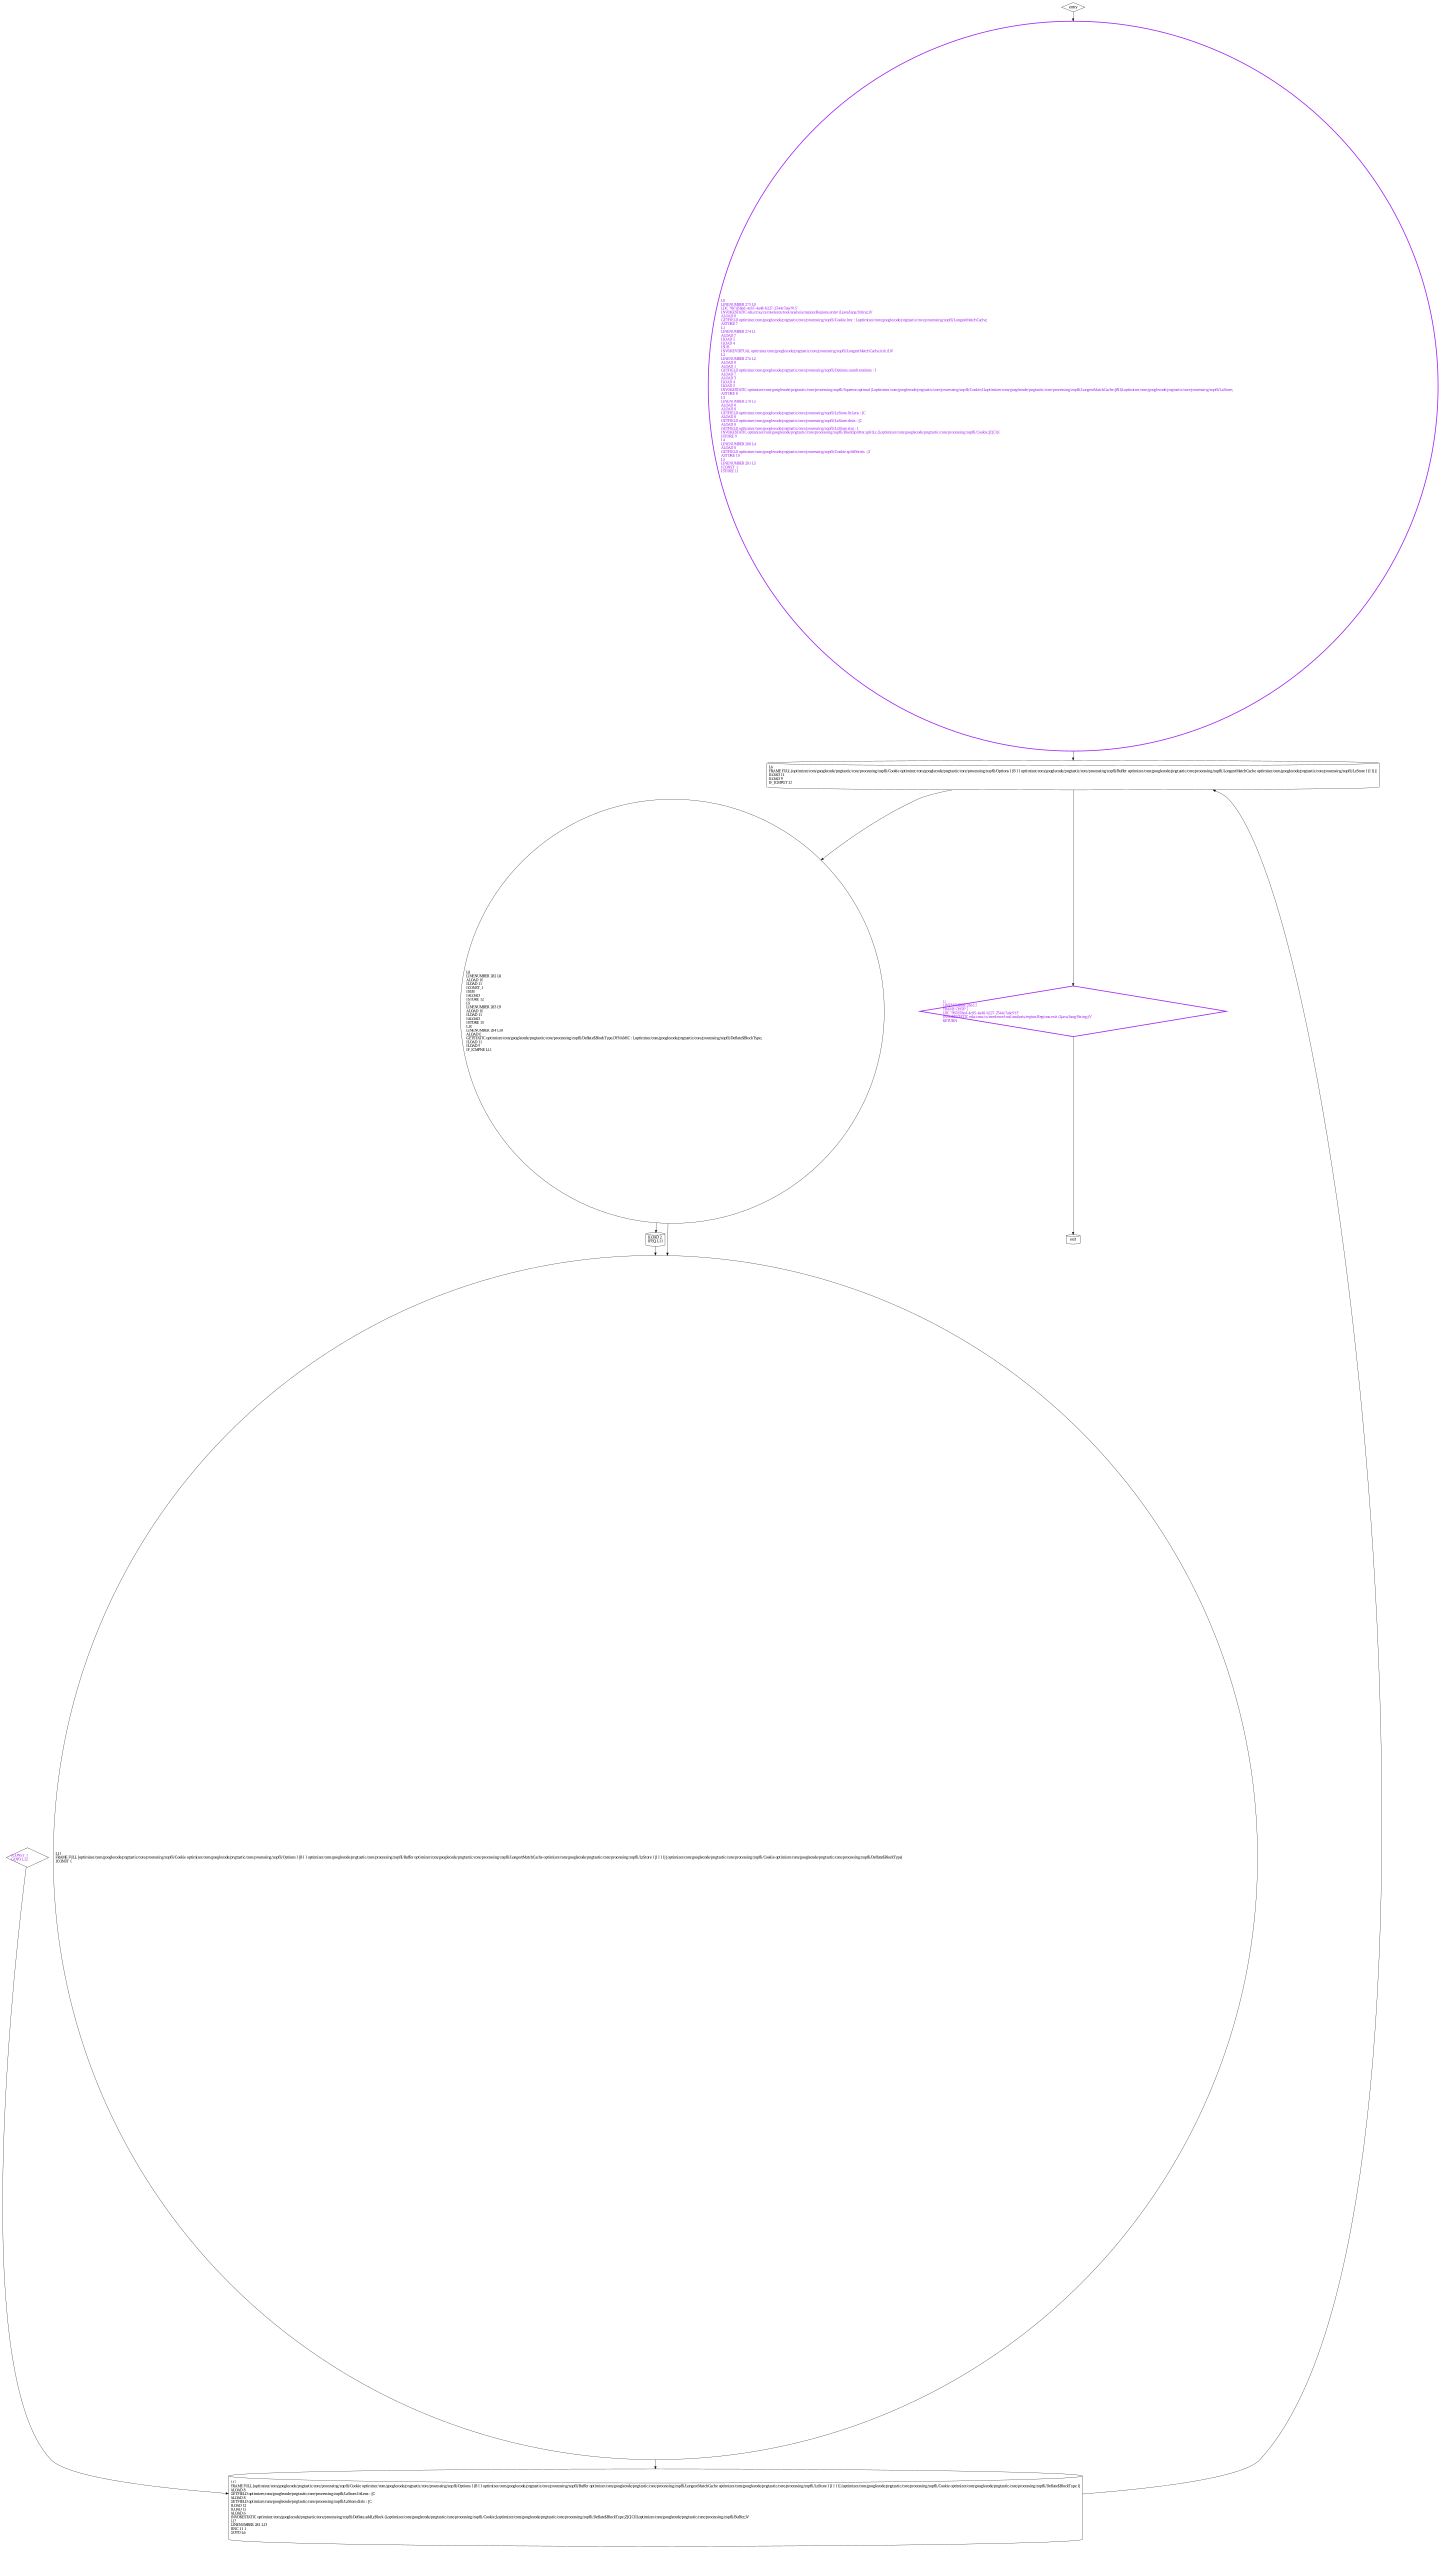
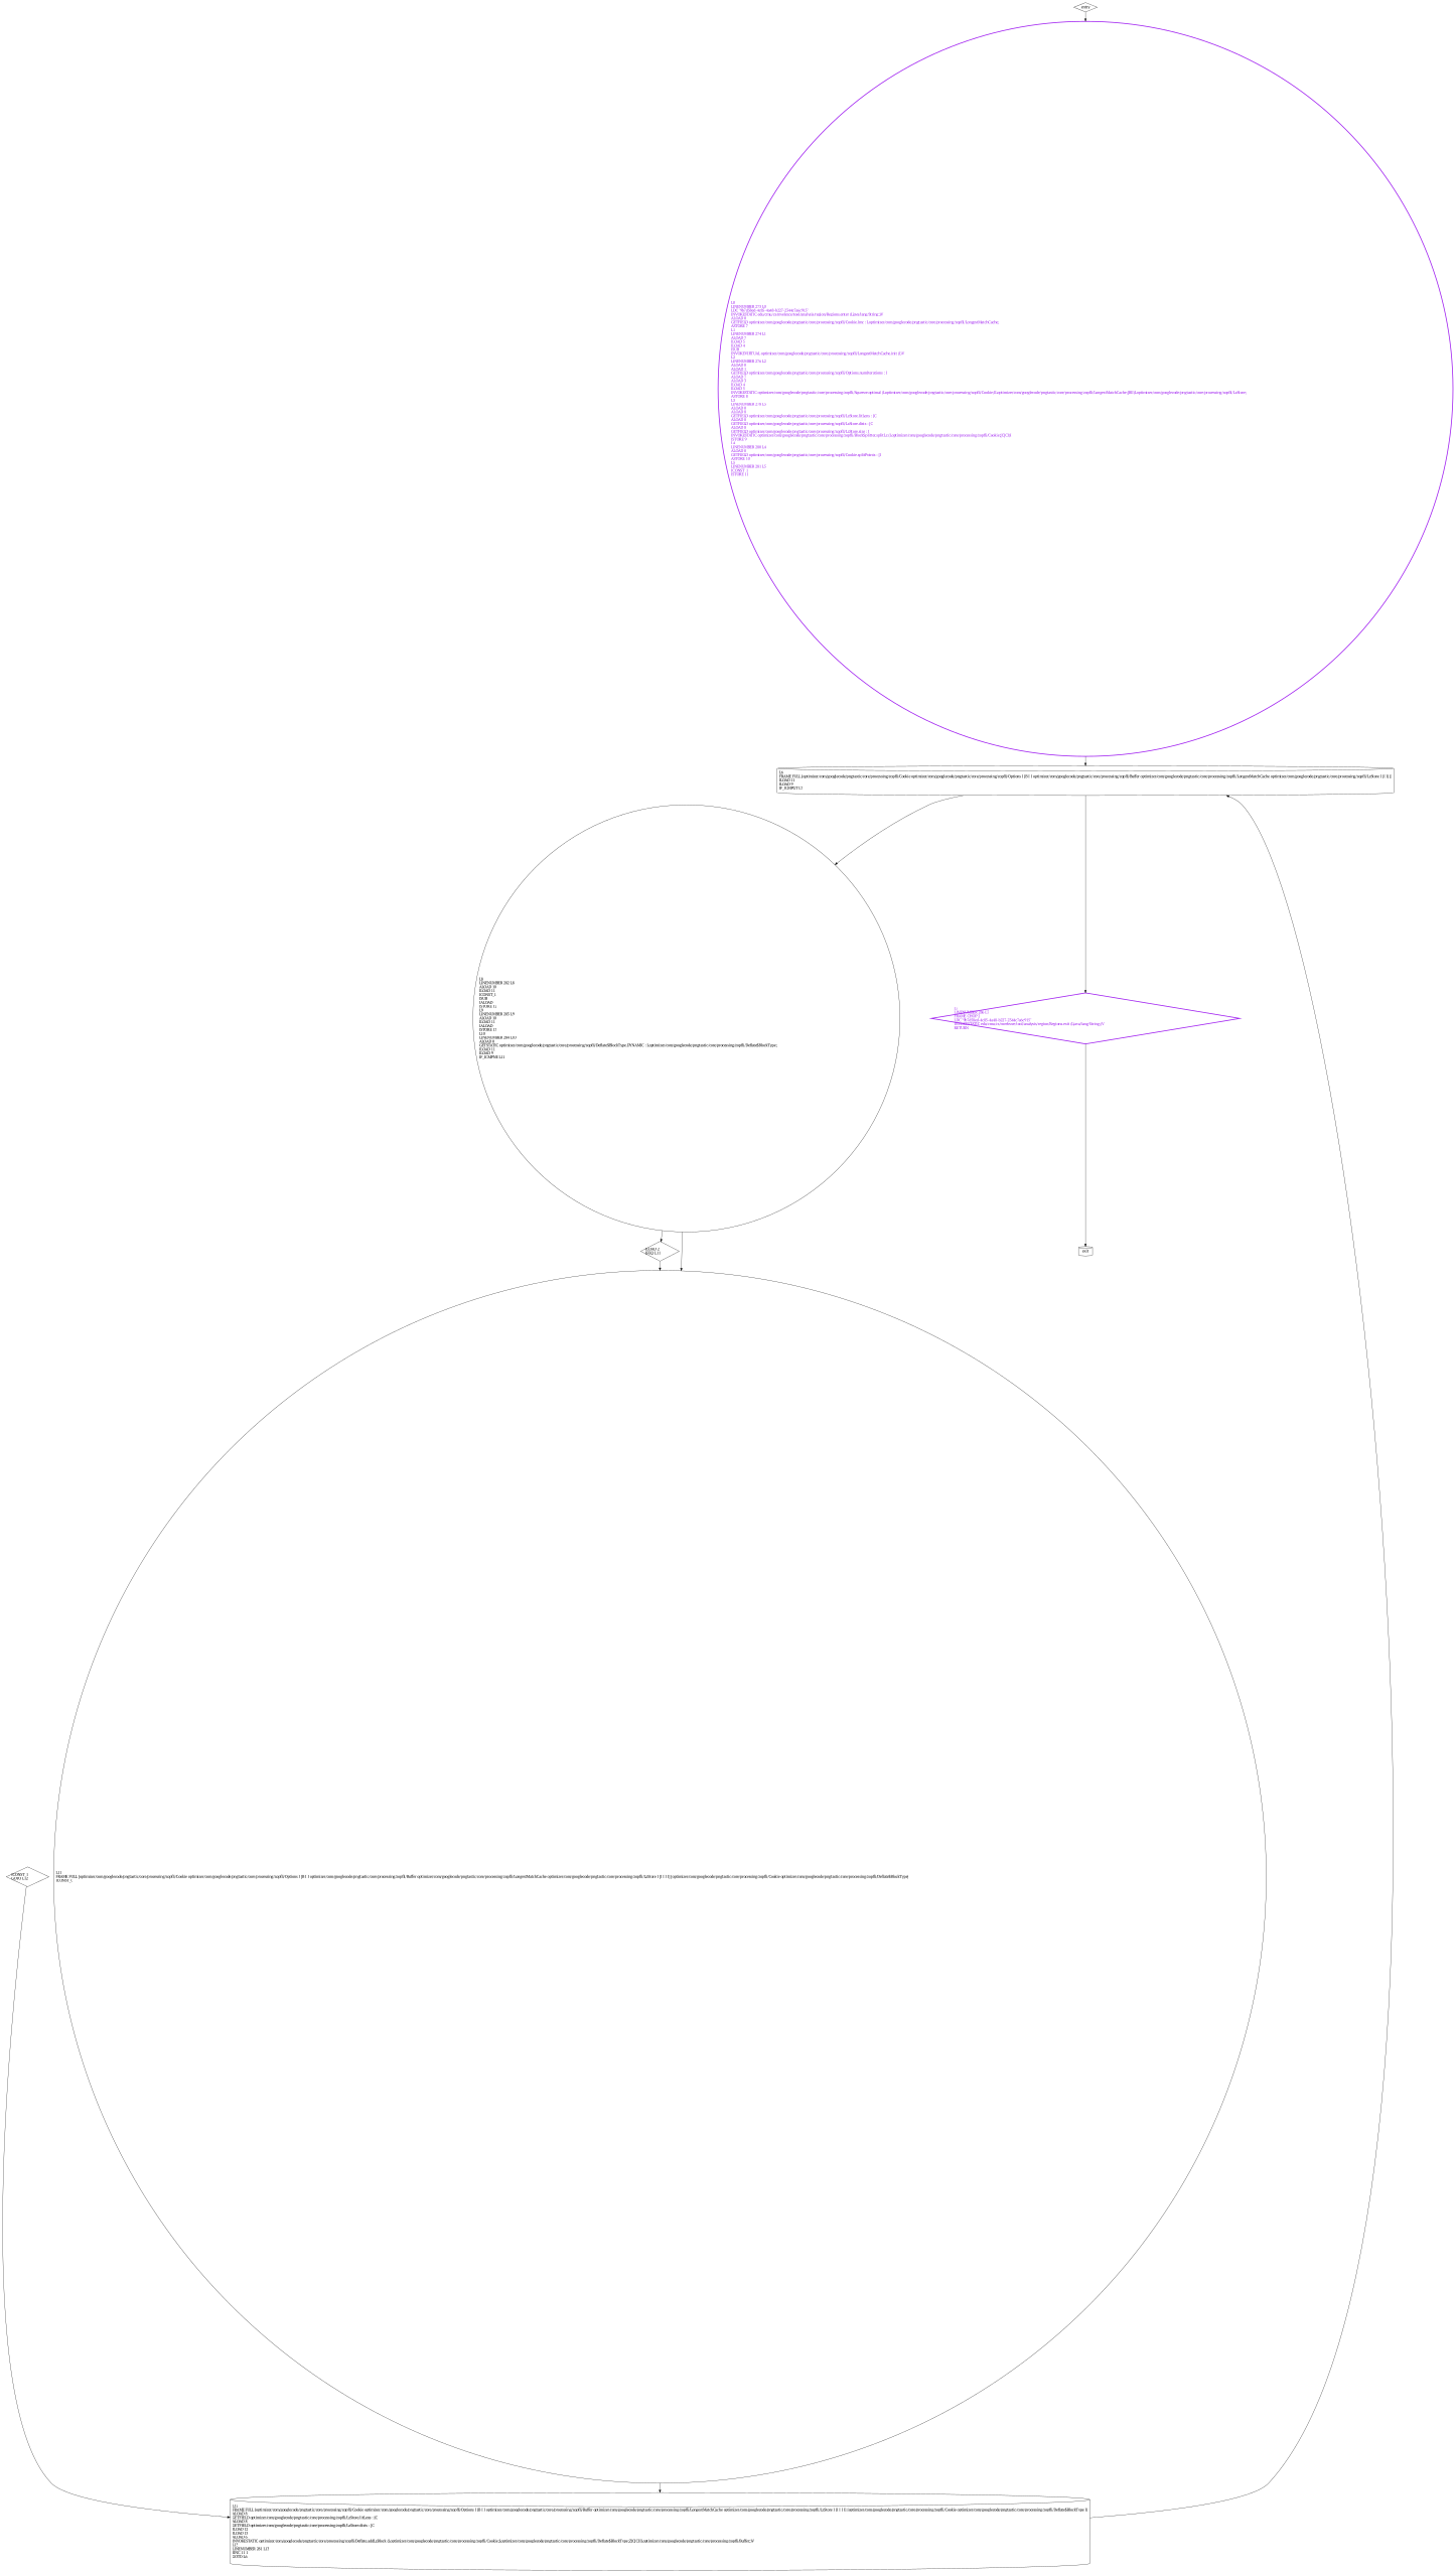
  digraph {
    fontname="PT Serif"
    node [fontname="PT Serif" shape=diamond]
    edge [fontname="PT Serif"]
    n1 [color=purple fontcolor=purple label="L0\lLINENUMBER 273 L0\lLDC \"9b7d58ed-4c85-4a48-b227-2344c7a6c915\"\lINVOKESTATIC edu/cmu/cs/mvelezce/tool/analysis/region/Regions.enter (Ljava/lang/String;)V\lALOAD 0\lGETFIELD optimizer/com/googlecode/pngtastic/core/processing/zopfli/Cookie.lmc : Loptimizer/com/googlecode/pngtastic/core/processing/zopfli/LongestMatchCache;\lASTORE 7\lL1\lLINENUMBER 274 L1\lALOAD 7\lILOAD 5\lILOAD 4\lISUB\lINVOKEVIRTUAL optimizer/com/googlecode/pngtastic/core/processing/zopfli/LongestMatchCache.init (I)V\lL2\lLINENUMBER 276 L2\lALOAD 0\lALOAD 1\lGETFIELD optimizer/com/googlecode/pngtastic/core/processing/zopfli/Options.numIterations : I\lALOAD 7\lALOAD 3\lILOAD 4\lILOAD 5\lINVOKESTATIC optimizer/com/googlecode/pngtastic/core/processing/zopfli/Squeeze.optimal (Loptimizer/com/googlecode/pngtastic/core/processing/zopfli/Cookie;ILoptimizer/com/googlecode/pngtastic/core/processing/zopfli/LongestMatchCache;[BII)Loptimizer/com/googlecode/pngtastic/core/processing/zopfli/LzStore;\lASTORE 8\lL3\lLINENUMBER 278 L3\lALOAD 0\lALOAD 8\lGETFIELD optimizer/com/googlecode/pngtastic/core/processing/zopfli/LzStore.litLens : [C\lALOAD 8\lGETFIELD optimizer/com/googlecode/pngtastic/core/processing/zopfli/LzStore.dists : [C\lALOAD 8\lGETFIELD optimizer/com/googlecode/pngtastic/core/processing/zopfli/LzStore.size : I\lINVOKESTATIC optimizer/com/googlecode/pngtastic/core/processing/zopfli/BlockSplitter.splitLz (Loptimizer/com/googlecode/pngtastic/core/processing/zopfli/Cookie;[C[CI)I\lISTORE 9\lL4\lLINENUMBER 280 L4\lALOAD 0\lGETFIELD optimizer/com/googlecode/pngtastic/core/processing/zopfli/Cookie.splitPoints : [I\lASTORE 10\lL5\lLINENUMBER 281 L5\lICONST_1\lISTORE 11\l" penwidth=3 shape=circle]
    n2 [label="L6\lFRAME FULL [optimizer/com/googlecode/pngtastic/core/processing/zopfli/Cookie optimizer/com/googlecode/pngtastic/core/processing/zopfli/Options I [B I I optimizer/com/googlecode/pngtastic/core/processing/zopfli/Buffer optimizer/com/googlecode/pngtastic/core/processing/zopfli/LongestMatchCache optimizer/com/googlecode/pngtastic/core/processing/zopfli/LzStore I [I I] []\lILOAD 11\lILOAD 9\lIF_ICMPGT L7\l" shape=cylinder]
    n3 [label="L8\lLINENUMBER 282 L8\lALOAD 10\lILOAD 11\lICONST_1\lISUB\lIALOAD\lISTORE 12\lL9\lLINENUMBER 283 L9\lALOAD 10\lILOAD 11\lIALOAD\lISTORE 13\lL10\lLINENUMBER 284 L10\lALOAD 0\lGETSTATIC optimizer/com/googlecode/pngtastic/core/processing/zopfli/Deflate$BlockType.DYNAMIC : Loptimizer/com/googlecode/pngtastic/core/processing/zopfli/Deflate$BlockType;\lILOAD 11\lILOAD 9\lIF_ICMPNE L11\l" shape=circle]
    n4 [color=purple fontcolor=purple label="L7\lLINENUMBER 286 L7\lFRAME CHOP 2\lLDC \"9b7d58ed-4c85-4a48-b227-2344c7a6c915\"\lINVOKESTATIC edu/cmu/cs/mvelezce/tool/analysis/region/Regions.exit (Ljava/lang/String;)V\lRETURN\l" penwidth=3]
-   n5 [label="ILOAD 2\lIFEQ L11\l" shape=cylinder]
+   n5 [label="ILOAD 2\lIFEQ L11\l"]
    n6 [label="L11\lFRAME FULL [optimizer/com/googlecode/pngtastic/core/processing/zopfli/Cookie optimizer/com/googlecode/pngtastic/core/processing/zopfli/Options I [B I I optimizer/com/googlecode/pngtastic/core/processing/zopfli/Buffer optimizer/com/googlecode/pngtastic/core/processing/zopfli/LongestMatchCache optimizer/com/googlecode/pngtastic/core/processing/zopfli/LzStore I [I I I I] [optimizer/com/googlecode/pngtastic/core/processing/zopfli/Cookie optimizer/com/googlecode/pngtastic/core/processing/zopfli/Deflate$BlockType]\lICONST_0\l" shape=circle]
    n7 [label="L12\lFRAME FULL [optimizer/com/googlecode/pngtastic/core/processing/zopfli/Cookie optimizer/com/googlecode/pngtastic/core/processing/zopfli/Options I [B I I optimizer/com/googlecode/pngtastic/core/processing/zopfli/Buffer optimizer/com/googlecode/pngtastic/core/processing/zopfli/LongestMatchCache optimizer/com/googlecode/pngtastic/core/processing/zopfli/LzStore I [I I I I] [optimizer/com/googlecode/pngtastic/core/processing/zopfli/Cookie optimizer/com/googlecode/pngtastic/core/processing/zopfli/Deflate$BlockType I]\lALOAD 8\lGETFIELD optimizer/com/googlecode/pngtastic/core/processing/zopfli/LzStore.litLens : [C\lALOAD 8\lGETFIELD optimizer/com/googlecode/pngtastic/core/processing/zopfli/LzStore.dists : [C\lILOAD 12\lILOAD 13\lALOAD 6\lINVOKESTATIC optimizer/com/googlecode/pngtastic/core/processing/zopfli/Deflate.addLzBlock (Loptimizer/com/googlecode/pngtastic/core/processing/zopfli/Cookie;Loptimizer/com/googlecode/pngtastic/core/processing/zopfli/Deflate$BlockType;Z[C[CIILoptimizer/com/googlecode/pngtastic/core/processing/zopfli/Buffer;)V\lL13\lLINENUMBER 281 L13\lIINC 11 1\lGOTO L6\l" shape=cylinder]
    exit [shape=cylinder]
-   n9 [label="ICONST_1\lGOTO L12\l" fontcolor=purple]
+   n9 [label="ICONST_1\lGOTO L12\l"]
    entry
    n1 -> n2
    n2 -> n3
    n2 -> n4
    n3 -> n5
    n3 -> n6
    n4 -> exit
    n5 -> n6
    n6 -> n7
    n7 -> n2
    n9 -> n7
    entry -> n1
  }
